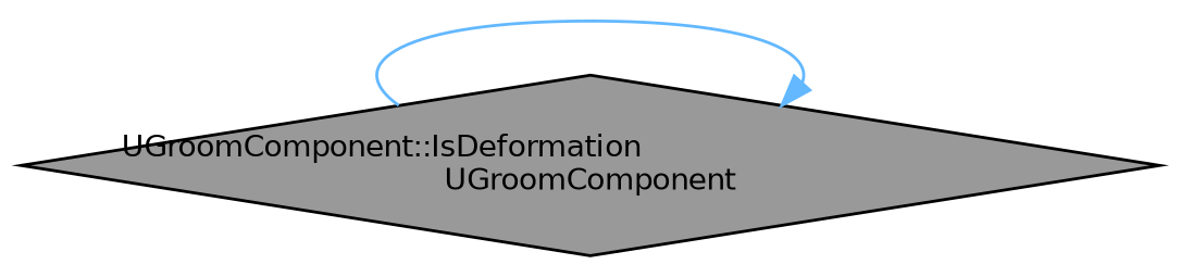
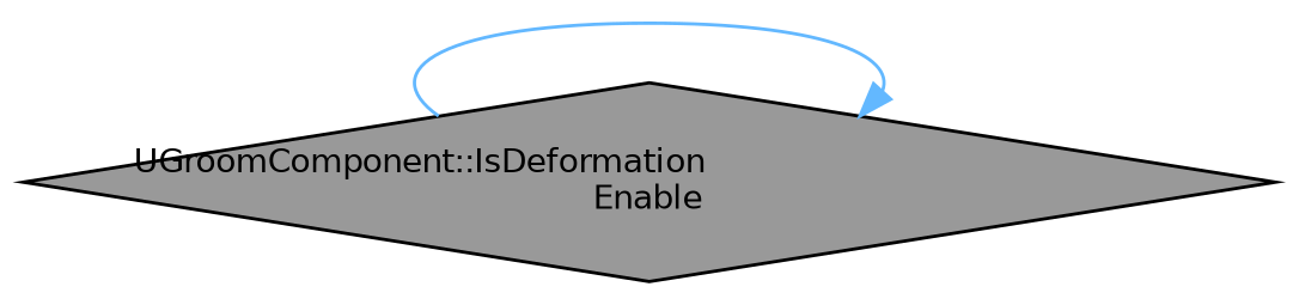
  digraph {
    rankdir=LR
-   n1 [color=black fillcolor=grey60 fontcolor=black fontname=Helvetica fontsize=10 height=0.2 label="UGroomComponent::IsDeformation\lUGroomComponent" shape=diamond style=filled width=0.4]
+   n1 [color=black fillcolor=grey60 fontcolor=black fontname=Helvetica fontsize=10 height=0.2 label="UGroomComponent::IsDeformation\lEnable" shape=diamond style=filled width=0.4]
    n1 -> n1 [color=steelblue1 fontname=Helvetica fontsize=10 labelfontname=Helvetica labelfontsize=10 style=solid]
  }
